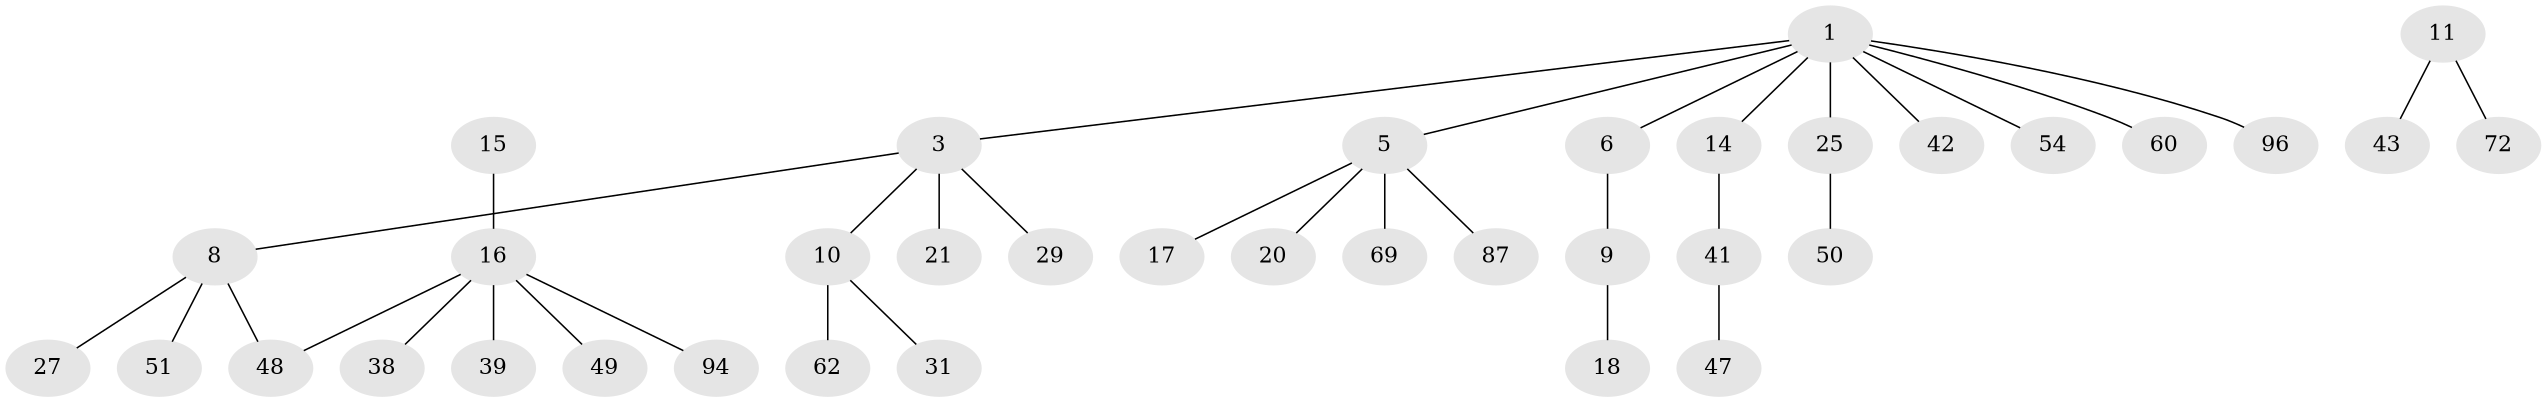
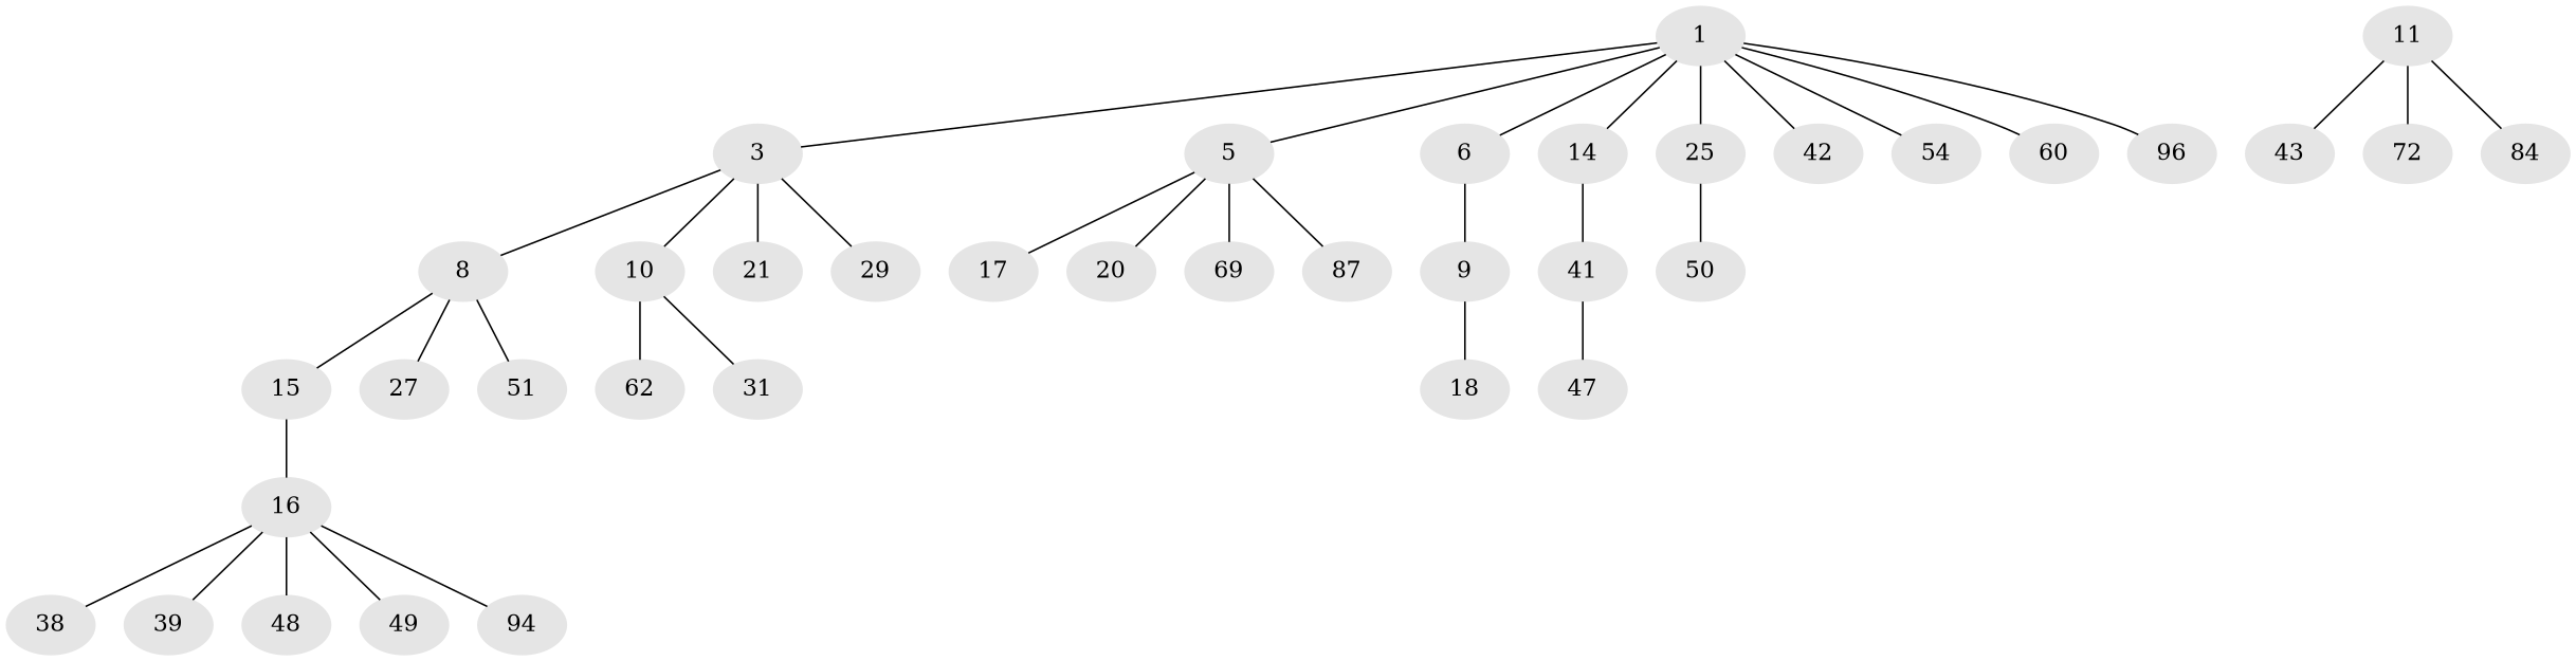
  graph {
    node [color=gray90 style=filled]
    1 [super="+2+22"]
    3 [super="+4+7+30+79+68"]
    5 [super="+13"]
    6
    14
    25
    42
    54
    60
    96
    8
    10 [super="+65"]
    21 [super="+64"]
    29
    17 [super="+92+57"]
    20 [super="+37"]
    69
    87
    9
    41
    50 [super="+91"]
    15
    27 [super="+81+78"]
    51 [super="+70+85+63"]
    62
    n26 [label=31]
    18
    16 [super="+23+35+44+19"]
    11 [super="+12+73+55+58+24"]
    43 [super="+77"]
    72
+   84
    47 [super="+67"]
    38 [super="+86"]
    39
    48 [super="+75"]
    49
    94
    1 -- 3
    1 -- 5
    1 -- 6
    1 -- 14
    1 -- 25
    1 -- 42
    1 -- 54
    1 -- 60
    1 -- 96
    3 -- 8
    3 -- 10
    3 -- 21
    3 -- 29
    5 -- 17
    5 -- 20
    5 -- 69
    5 -- 87
    6 -- 9
    14 -- 41
    25 -- 50
-   8 -- 48
+   8 -- 15
    8 -- 27
    8 -- 51
    10 -- 62
    10 -- n26
    9 -- 18
    41 -- 47
    15 -- 16
    16 -- 38
    16 -- 39
    16 -- 48
    16 -- 49
    16 -- 94
    11 -- 43
    11 -- 72
+   11 -- 84
  }
